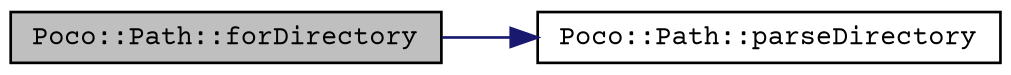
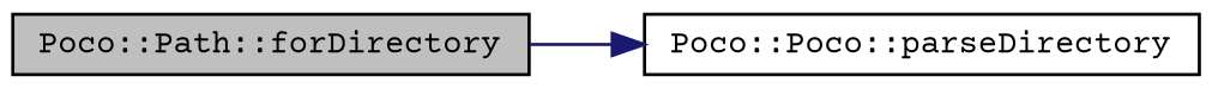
  digraph {
    rankdir=LR
    fontname="Courier Prime"
    node [color=black fontname="Courier Prime" fontsize=10 shape=record style=filled]
    n1 [fillcolor=grey75 fontcolor=black height=0.2 label="Poco::Path::forDirectory" width=0.4]
-   n2 [fillcolor=white height=0.2 label="Poco::Path::parseDirectory" width=0.4]
+   n2 [fillcolor=white height=0.2 label="Poco::Poco::parseDirectory" width=0.4]
    n1 -> n2 [color=midnightblue fontname="Courier Prime" fontsize=10 labelfontname=Helvetica labelfontsize=10 style=solid]
  }
